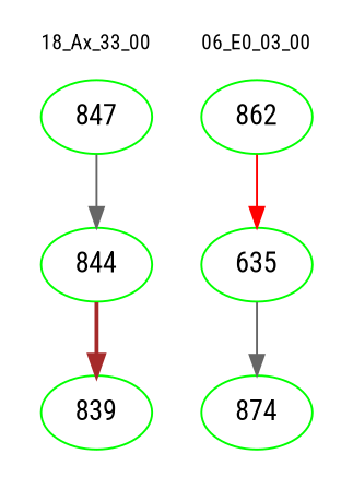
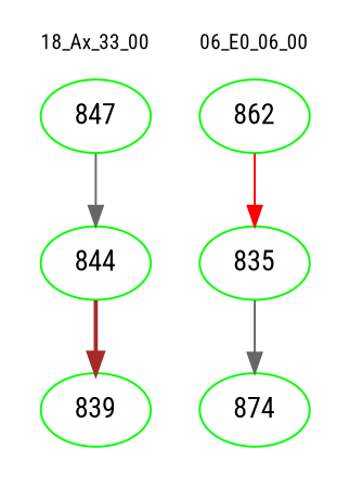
  digraph {
    fontname="Roboto Condensed"
    node [color=green fontname="Roboto Condensed"]
    edge [color=gray40 fontname="Roboto Condensed" style=solid]
    n1 [label=847]
    n2 [label=844]
    n3 [label=839]
    n4 [label=862]
-   n5 [label=635]
+   n5 [label=835]
    n6 [label=874]
    subgraph cluster_1 {
      color=white
      fontsize=10
      label="18_Ax_33_00"
      n1
      n2
      n3
    }
    subgraph cluster_2 {
      color=white
      fontsize=10
-     label="06_E0_03_00"
+     label="06_E0_06_00"
      n4
      n5
      n6
    }
    n1 -> n2
    n2 -> n3 [color=brown style=bold]
    n4 -> n5 [color=red]
    n5 -> n6
  }
